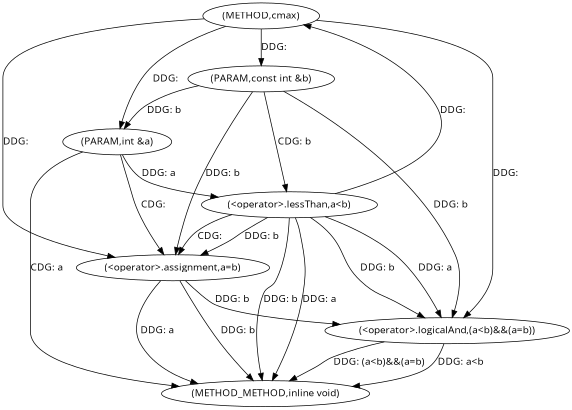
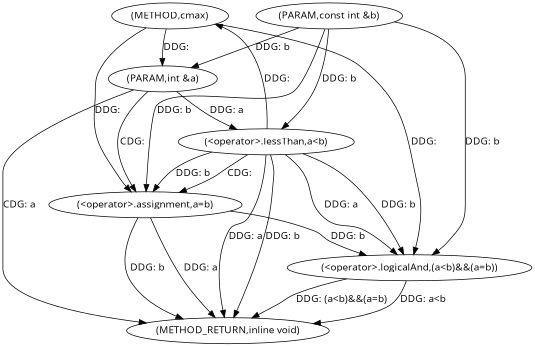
  digraph {
    fontname="Open Sans"
    node [fontname="Open Sans"]
    edge [fontname="Open Sans"]
    n1 [label="(METHOD,cmax)"]
    n2 [label="(PARAM,int &a)"]
    n3 [label="(PARAM,const int &b)"]
    n4 [label="(<operator>.logicalAnd,(a<b)&&(a=b))"]
    n5 [label="(<operator>.assignment,a=b)"]
    n6 [label="(<operator>.lessThan,a<b)"]
-   n7 [label="(METHOD_METHOD,inline void)"]
+   n7 [label="(METHOD_RETURN,inline void)"]
    n1 -> n2 [label="DDG: "]
-   n1 -> n3 [label="DDG: "]
    n1 -> n4 [label="DDG: "]
    n1 -> n5 [label="DDG: "]
    n2 -> n5 [label="CDG: "]
    n2 -> n6 [label="DDG: a"]
    n2 -> n7 [label="CDG: a"]
    n3 -> n2 [label="DDG: b"]
    n3 -> n4 [label="DDG: b"]
    n3 -> n5 [label="DDG: b"]
-   n3 -> n6 [label="CDG: b"]
+   n3 -> n6 [label="DDG: b"]
    n4 -> n7 [label="DDG: a<b"]
    n4 -> n7 [label="DDG: (a<b)&&(a=b)"]
    n5 -> n4 [label="DDG: b"]
    n5 -> n7 [label="DDG: a"]
    n5 -> n7 [label="DDG: b"]
    n6 -> n1 [label="DDG: "]
    n6 -> n4 [label="DDG: b"]
    n6 -> n4 [label="DDG: a"]
    n6 -> n5 [label="DDG: b"]
    n6 -> n5 [label="CDG: "]
    n6 -> n7 [label="DDG: a"]
    n6 -> n7 [label="DDG: b"]
  }
